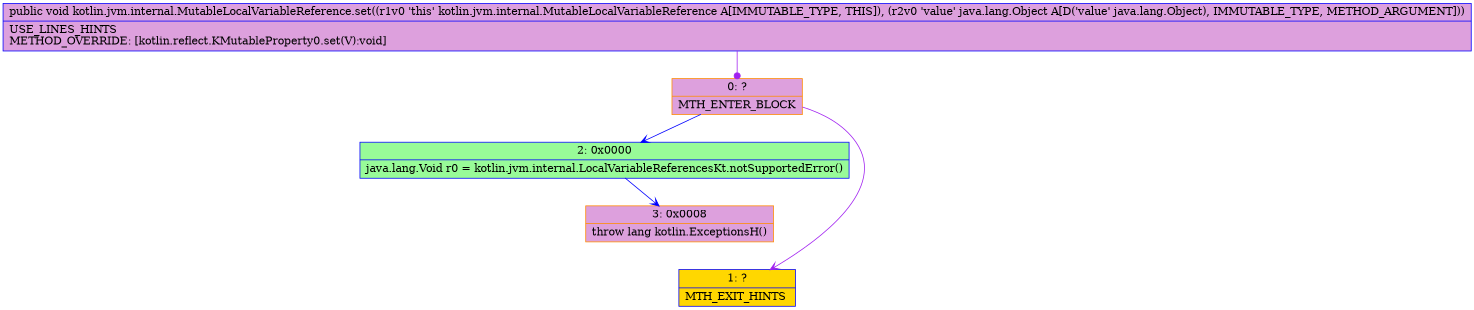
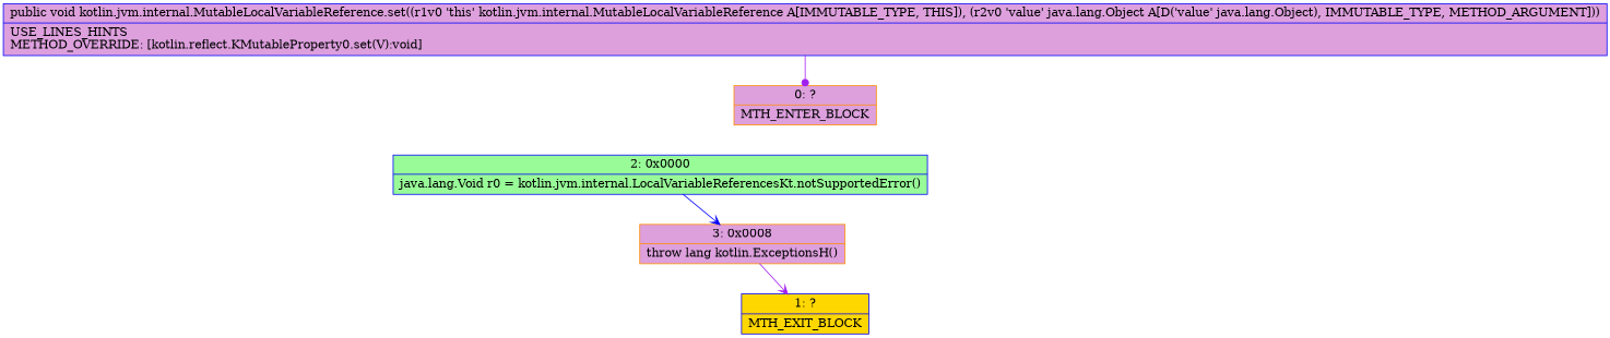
  digraph {
    node [color=blue fillcolor=plum shape=record style=filled]
    edge [arrowhead=vee color=blue]
    n1 [color=darkorange label="{0\:\ ?|MTH_ENTER_BLOCK\l}"]
    n2 [fillcolor=palegreen label="{2\:\ 0x0000|java.lang.Void r0 = kotlin.jvm.internal.LocalVariableReferencesKt.notSupportedError()\l}"]
    n3 [color=darkorange label="{3\:\ 0x0008|throw lang kotlin.ExceptionsH()\l}"]
-   n4 [fillcolor=gold label="{1\:\ ?|MTH_EXIT_HINTS\l}"]
+   n4 [fillcolor=gold label="{1\:\ ?|MTH_EXIT_BLOCK\l}"]
    n5 [label="{public void kotlin.jvm.internal.MutableLocalVariableReference.set((r1v0 'this' kotlin.jvm.internal.MutableLocalVariableReference A[IMMUTABLE_TYPE, THIS]), (r2v0 'value' java.lang.Object A[D('value' java.lang.Object), IMMUTABLE_TYPE, METHOD_ARGUMENT]))  | USE_LINES_HINTS\lMETHOD_OVERRIDE: [kotlin.reflect.KMutableProperty0.set(V):void]\l}"]
-   n1 -> n2
    n2 -> n3
-   n1 -> n4 [color=purple]
+   n3 -> n4 [color=purple]
    n5 -> n1 [arrowhead=dot color=purple]
  }
